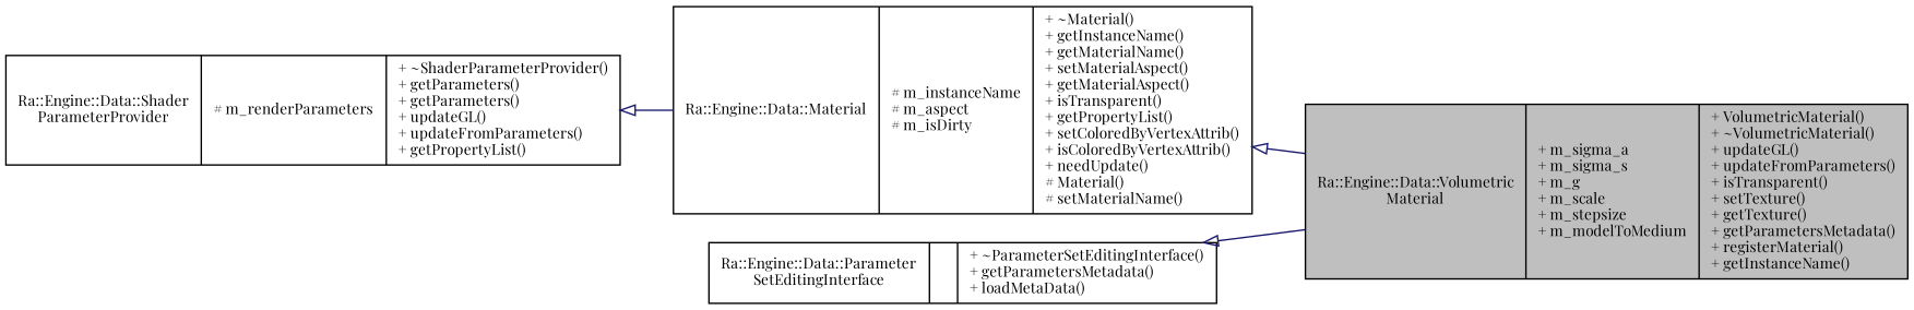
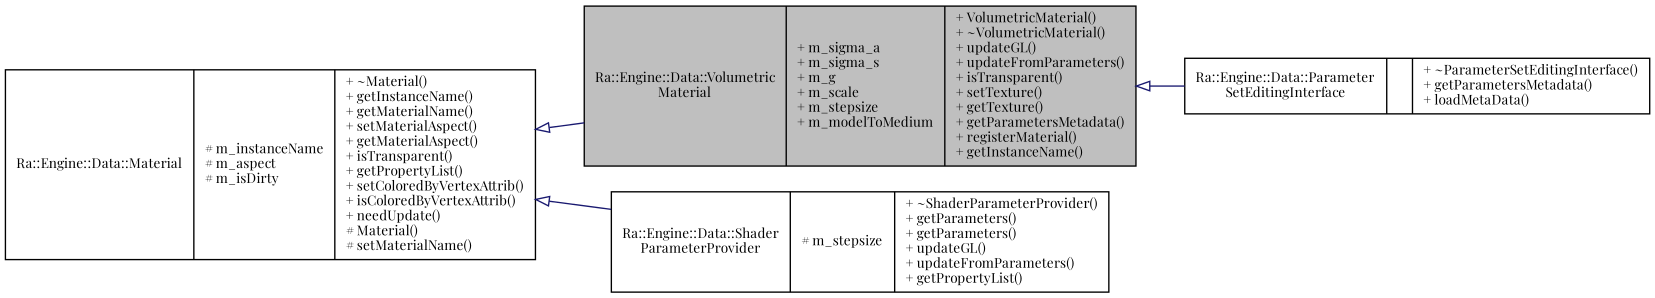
  digraph {
    fontname="Playfair Display"
    rankdir=LR
    node [color=black fillcolor=white fontname="Playfair Display" fontsize=10 shape=record style=filled]
    edge [arrowtail=onormal color=midnightblue dir=back fontname="Playfair Display" fontsize=10 labelfontname=Helvetica labelfontsize=10 style=solid]
    n1 [fillcolor=grey75 fontcolor=black height=0.2 label="{Ra::Engine::Data::Volumetric\lMaterial\n|+ m_sigma_a\l+ m_sigma_s\l+ m_g\l+ m_scale\l+ m_stepsize\l+ m_modelToMedium\l|+ VolumetricMaterial()\l+ ~VolumetricMaterial()\l+ updateGL()\l+ updateFromParameters()\l+ isTransparent()\l+ setTexture()\l+ getTexture()\l+ getParametersMetadata()\l+ registerMaterial()\l+ getInstanceName()\l}" width=0.4]
    n2 [height=0.2 label="{Ra::Engine::Data::Material\n|# m_instanceName\l# m_aspect\l# m_isDirty\l|+ ~Material()\l+ getInstanceName()\l+ getMaterialName()\l+ setMaterialAspect()\l+ getMaterialAspect()\l+ isTransparent()\l+ getPropertyList()\l+ setColoredByVertexAttrib()\l+ isColoredByVertexAttrib()\l+ needUpdate()\l# Material()\l# setMaterialName()\l}" width=0.4]
-   n3 [height=0.2 label="{Ra::Engine::Data::Shader\lParameterProvider\n|# m_renderParameters\l|+ ~ShaderParameterProvider()\l+ getParameters()\l+ getParameters()\l+ updateGL()\l+ updateFromParameters()\l+ getPropertyList()\l}" width=0.4]
+   n3 [height=0.2 label="{Ra::Engine::Data::Shader\lParameterProvider\n|# m_stepsize\l|+ ~ShaderParameterProvider()\l+ getParameters()\l+ getParameters()\l+ updateGL()\l+ updateFromParameters()\l+ getPropertyList()\l}" width=0.4]
    n4 [height=0.2 label="{Ra::Engine::Data::Parameter\lSetEditingInterface\n||+ ~ParameterSetEditingInterface()\l+ getParametersMetadata()\l+ loadMetaData()\l}" width=0.4]
    n2 -> n1
-   n3 -> n2
-   n4 -> n1
+   n2 -> n3
+   n1 -> n4
  }
